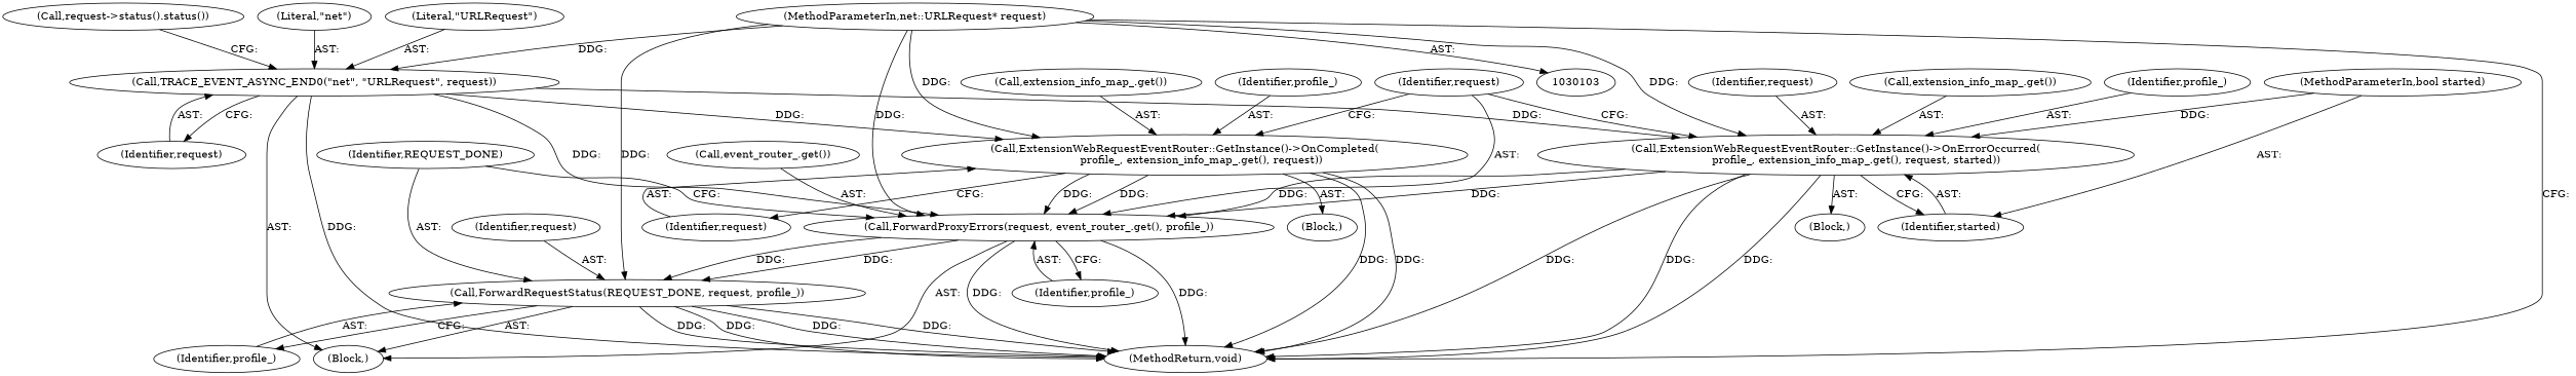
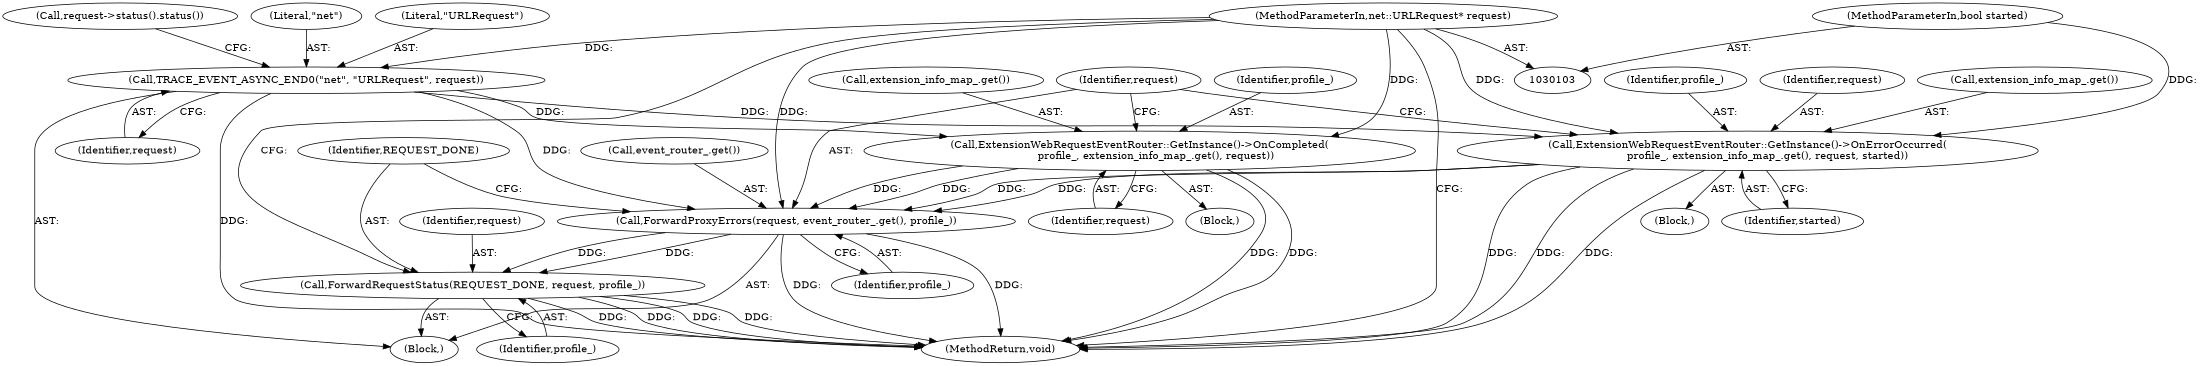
  digraph {
    n1 [label="(Call,ForwardProxyErrors(request, event_router_.get(), profile_))"]
    n2 [label="(Call,ForwardRequestStatus(REQUEST_DONE, request, profile_))"]
    n3 [label="(MethodReturn,void)"]
    n4 [label="(Identifier,profile_)"]
    n5 [label="(Block,)"]
    n6 [label="(Identifier,profile_)"]
    n7 [label="(Call,TRACE_EVENT_ASYNC_END0(\"net\", \"URLRequest\", request))"]
    n8 [label="(Call,ExtensionWebRequestEventRouter::GetInstance()->OnErrorOccurred(\n            profile_, extension_info_map_.get(), request, started))"]
    n9 [label="(Call,ExtensionWebRequestEventRouter::GetInstance()->OnCompleted(\n          profile_, extension_info_map_.get(), request))"]
    n10 [label="(Identifier,request)"]
    n11 [label="(Block,)"]
    n12 [label="(Identifier,started)"]
    n13 [label="(Identifier,request)"]
    n14 [label="(Block,)"]
    n15 [label="(MethodParameterIn,net::URLRequest* request)"]
    n16 [label=1030103]
    n17 [label="(MethodParameterIn,bool started)"]
    n18 [label="(Identifier,request)"]
    n19 [label="(Literal,\"URLRequest\")"]
    n20 [label="(Call,extension_info_map_.get())"]
    n21 [label="(Call,request->status().status())"]
    n22 [label="(Call,extension_info_map_.get())"]
    n23 [label="(Call,event_router_.get())"]
    n24 [label="(Identifier,request)"]
    n25 [label="(Identifier,profile_)"]
    n26 [label="(Literal,\"net\")"]
    n27 [label="(Identifier,REQUEST_DONE)"]
    n28 [label="(Identifier,profile_)"]
    n29 [label="(Identifier,request)"]
    n1 -> n2 [label="DDG: "]
    n1 -> n2 [label="DDG: "]
    n1 -> n3 [label="DDG: "]
    n1 -> n3 [label="DDG: "]
    n1 -> n4 [label="CFG: "]
    n1 -> n5 [label="AST: "]
    n2 -> n3 [label="DDG: "]
    n2 -> n3 [label="DDG: "]
    n2 -> n3 [label="DDG: "]
    n2 -> n3 [label="DDG: "]
    n2 -> n5 [label="AST: "]
    n2 -> n6 [label="CFG: "]
    n4 -> n1 [label="AST: "]
    n6 -> n2 [label="AST: "]
    n7 -> n1 [label="DDG: "]
    n7 -> n3 [label="DDG: "]
    n7 -> n5 [label="AST: "]
    n7 -> n8 [label="DDG: "]
    n7 -> n9 [label="DDG: "]
    n7 -> n10 [label="CFG: "]
    n8 -> n1 [label="DDG: "]
    n8 -> n1 [label="DDG: "]
    n8 -> n3 [label="DDG: "]
    n8 -> n3 [label="DDG: "]
    n8 -> n3 [label="DDG: "]
    n8 -> n11 [label="AST: "]
    n8 -> n12 [label="CFG: "]
    n9 -> n1 [label="DDG: "]
    n9 -> n1 [label="DDG: "]
    n9 -> n3 [label="DDG: "]
    n9 -> n3 [label="DDG: "]
    n9 -> n13 [label="CFG: "]
    n9 -> n14 [label="AST: "]
    n10 -> n7 [label="AST: "]
    n12 -> n8 [label="AST: "]
    n13 -> n9 [label="AST: "]
    n15 -> n1 [label="DDG: "]
-   n15 -> n2 [label="DDG: "]
+   n15 -> n2 [label="CFG: "]
    n15 -> n3 [label="CFG: "]
    n15 -> n7 [label="DDG: "]
    n15 -> n8 [label="DDG: "]
    n15 -> n9 [label="DDG: "]
    n15 -> n16 [label="AST: "]
    n17 -> n8 [label="DDG: "]
-   n17 -> n12 [label="AST: "]
+   n17 -> n16 [label="AST: "]
    n18 -> n8 [label="AST: "]
    n19 -> n7 [label="AST: "]
    n20 -> n8 [label="AST: "]
    n21 -> n7 [label="CFG: "]
    n22 -> n9 [label="AST: "]
    n23 -> n1 [label="AST: "]
    n24 -> n1 [label="AST: "]
    n24 -> n8 [label="CFG: "]
    n24 -> n9 [label="CFG: "]
    n25 -> n9 [label="AST: "]
    n26 -> n7 [label="AST: "]
    n27 -> n1 [label="CFG: "]
    n27 -> n2 [label="AST: "]
    n28 -> n8 [label="AST: "]
    n29 -> n2 [label="AST: "]
  }
